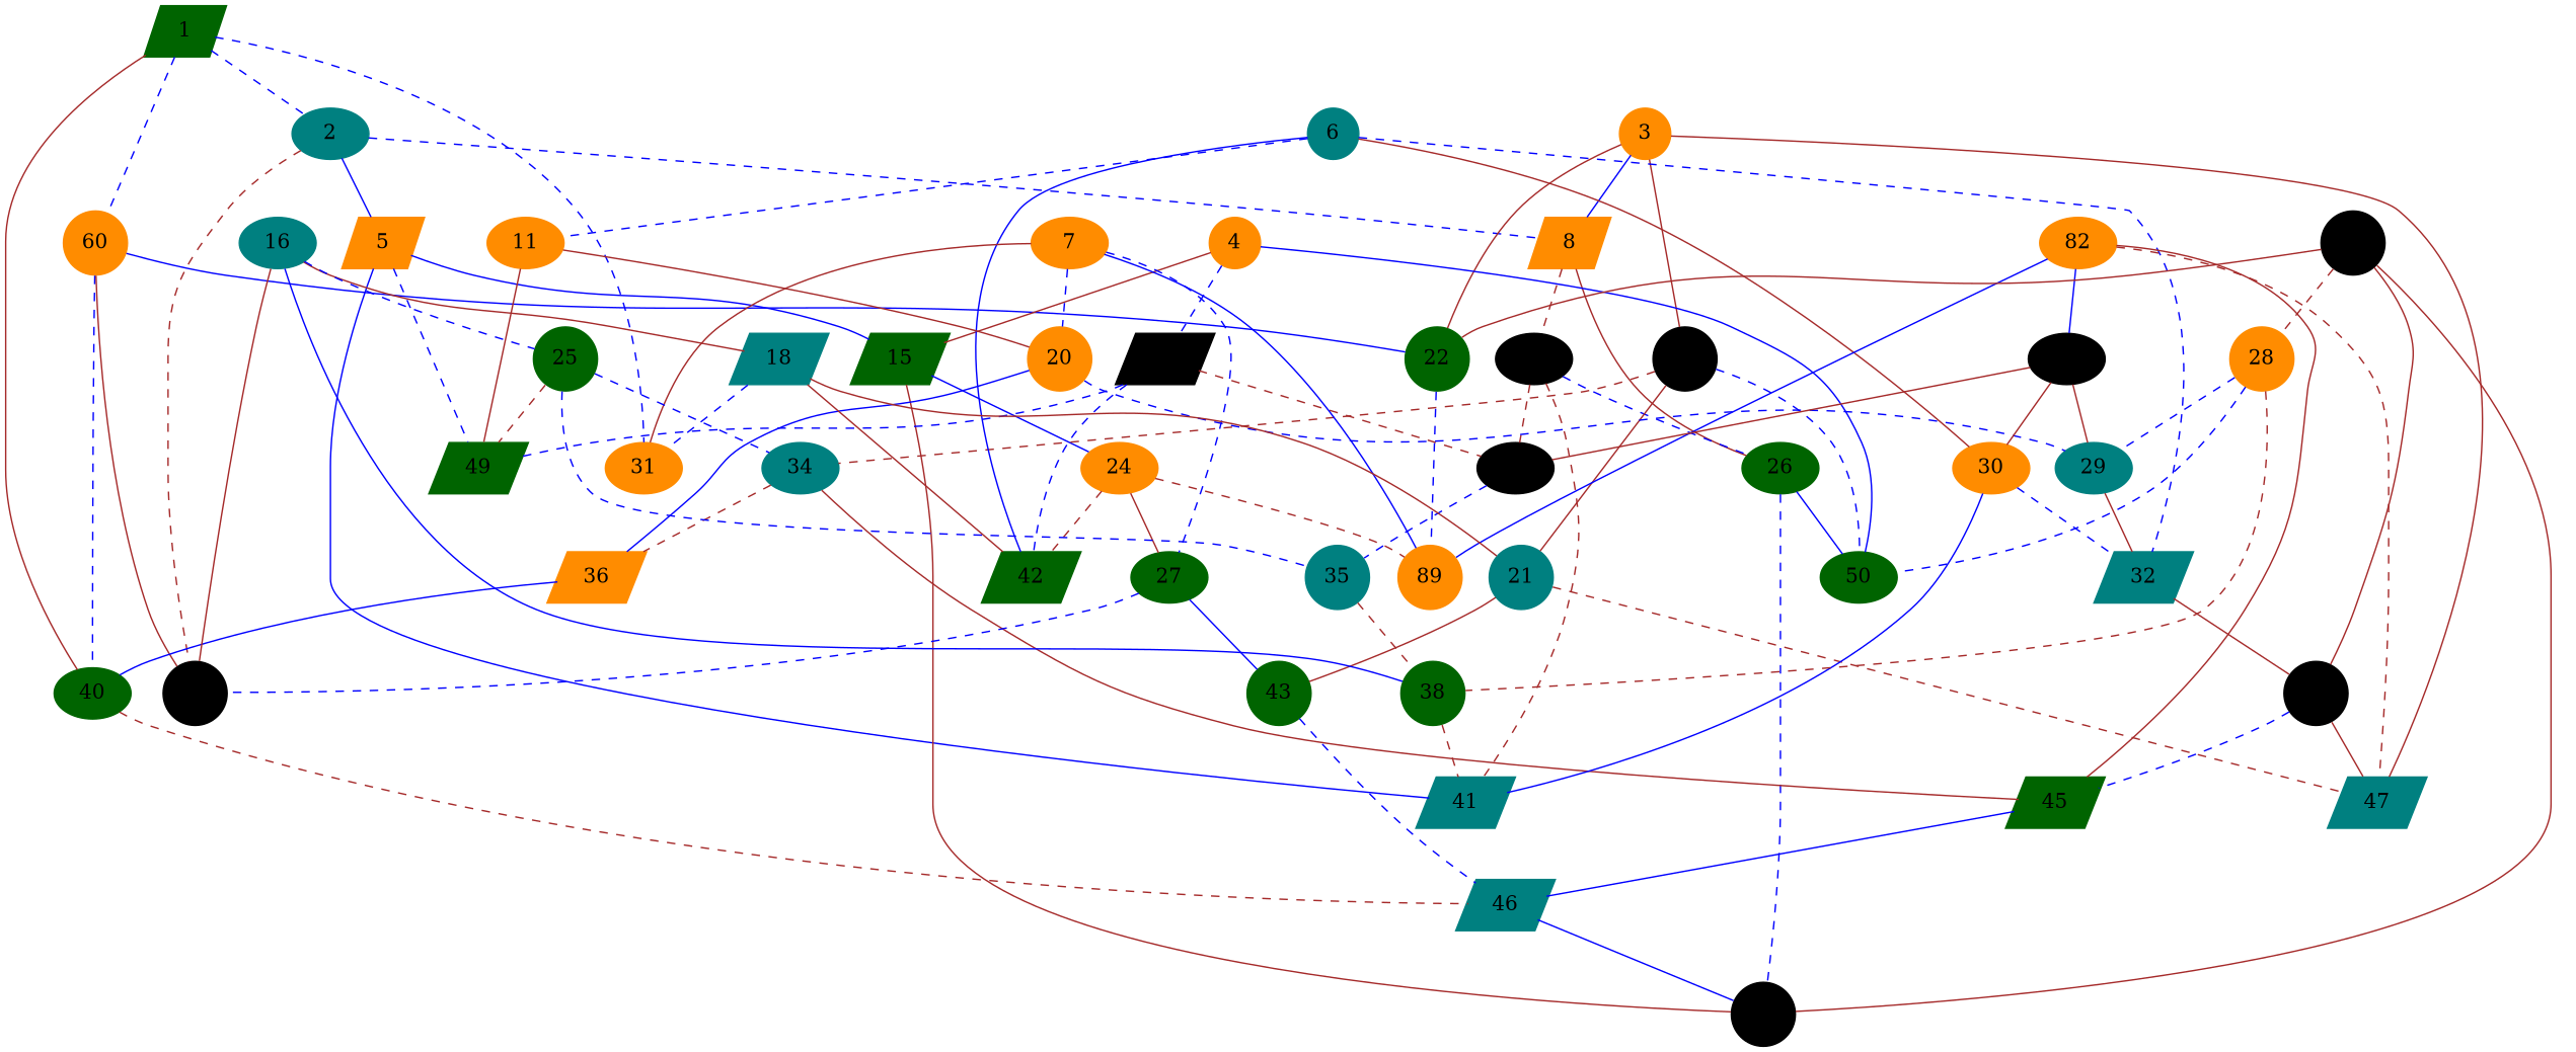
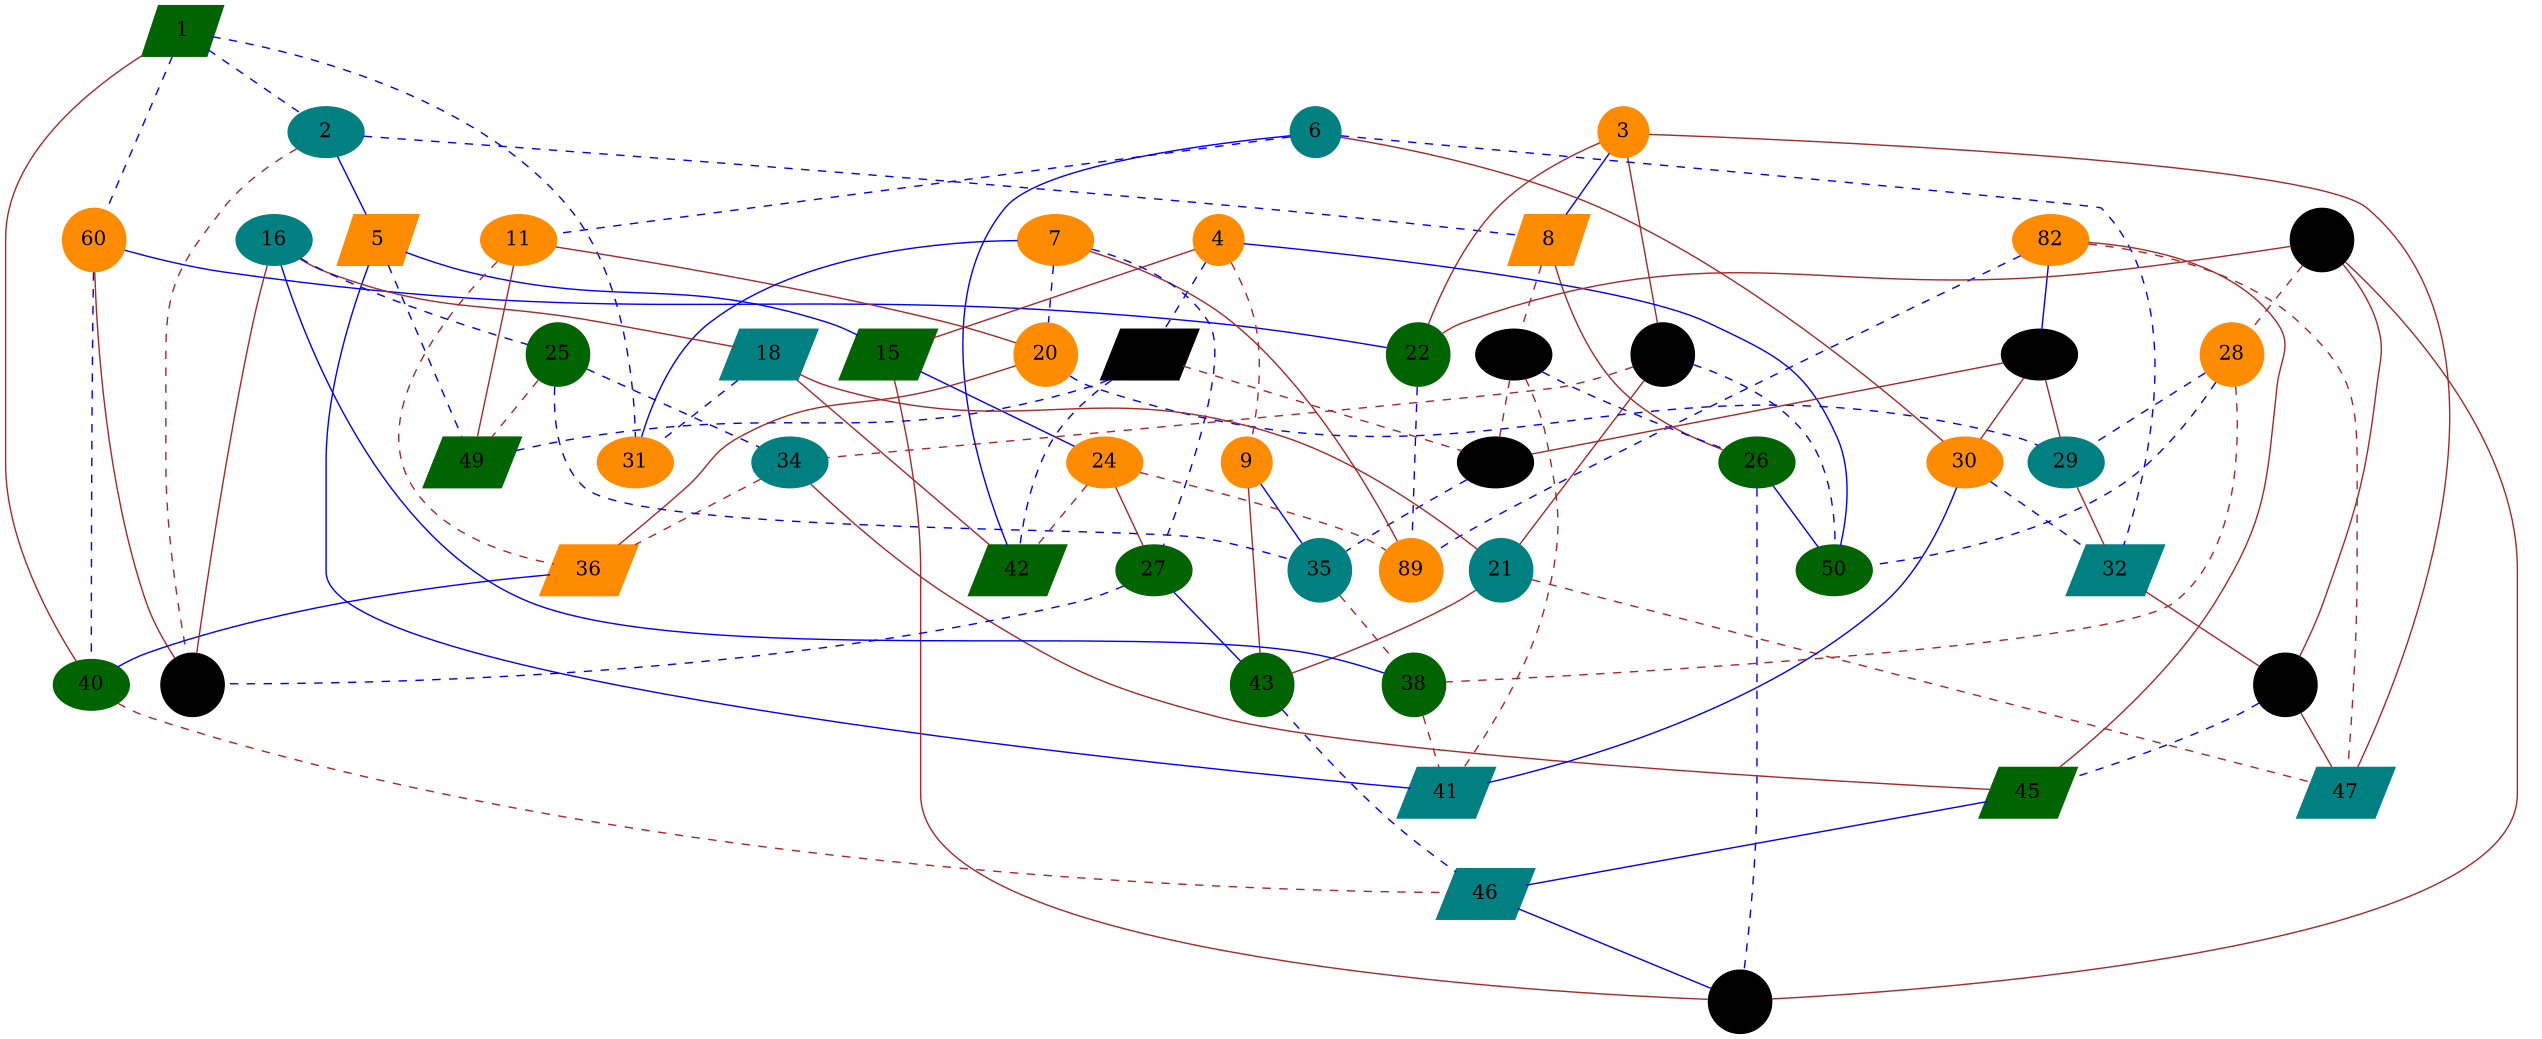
  graph {
    node [color=darkorange shape=circle style=filled]
    edge [color=brown style=solid]
    1 [color=darkgreen shape=parallelogram]
    2 [color=teal shape=ellipse]
    n3 [label=60]
    31 [shape=ellipse]
    40 [color=darkgreen shape=ellipse]
    5 [shape=parallelogram]
    8 [shape=parallelogram]
    37 [color=black]
    22 [color=darkgreen]
    46 [color=teal shape=parallelogram]
    15 [color=darkgreen shape=parallelogram]
    41 [color=teal shape=parallelogram]
    49 [color=darkgreen shape=parallelogram]
    17 [color=black shape=ellipse]
    26 [color=darkgreen shape=ellipse]
    3
    14 [color=black]
    47 [color=teal shape=parallelogram]
    50 [color=darkgreen shape=ellipse]
    21 [color=teal]
    34 [color=teal shape=ellipse]
    n22 [label=89]
    4
+   9
    19 [color=black shape=parallelogram]
    35 [color=teal]
    43 [color=darkgreen]
    48 [color=black]
    24 [shape=ellipse]
    42 [color=darkgreen shape=parallelogram]
    33 [color=black shape=ellipse]
    6 [color=teal]
    11 [shape=ellipse]
    30 [shape=ellipse]
    32 [color=teal shape=parallelogram]
    20
    36 [shape=parallelogram]
    44 [color=black]
    7 [shape=ellipse]
    27 [color=darkgreen shape=ellipse]
    29 [color=teal shape=ellipse]
    38 [color=darkgreen]
    n43 [label=82 shape=ellipse]
    23 [color=black shape=ellipse]
    45 [color=darkgreen shape=parallelogram]
    13 [color=black]
    28
    16 [color=teal shape=ellipse]
    18 [color=teal shape=parallelogram]
    25 [color=darkgreen]
    1 -- 2 [color=blue style=dashed]
    1 -- n3 [color=blue style=dashed]
    1 -- 31 [color=blue style=dashed]
    1 -- 40
    2 -- 5 [color=blue]
    2 -- 8 [color=blue style=dashed]
    2 -- 37 [style=dashed]
    n3 -- 40 [color=blue style=dashed]
    n3 -- 37
    n3 -- 22 [color=blue]
    40 -- 46 [style=dashed]
    5 -- 15 [color=blue]
    5 -- 41 [color=blue]
    5 -- 49 [color=blue style=dashed]
    8 -- 17 [style=dashed]
    8 -- 26
    22 -- n22 [color=blue style=dashed]
    46 -- 48 [color=blue]
    15 -- 48
    15 -- 24 [color=blue]
    17 -- 41 [style=dashed]
    17 -- 26 [color=blue style=dashed]
    17 -- 33 [style=dashed]
    26 -- 50 [color=blue]
    26 -- 48 [color=blue style=dashed]
    3 -- 8 [color=blue]
    3 -- 22
    3 -- 14
    3 -- 47
    14 -- 50 [color=blue style=dashed]
    14 -- 21
    14 -- 34 [style=dashed]
    21 -- 47 [style=dashed]
    21 -- 43
    34 -- 36 [style=dashed]
    34 -- 45
    4 -- 15
    4 -- 50 [color=blue]
+   4 -- 9 [style=dashed]
    4 -- 19 [color=blue style=dashed]
+   9 -- 35 [color=blue]
+   9 -- 43
    19 -- 49 [color=blue style=dashed]
    19 -- 42 [color=blue style=dashed]
    19 -- 33 [style=dashed]
    35 -- 38 [style=dashed]
    43 -- 46 [color=blue style=dashed]
    24 -- n22 [style=dashed]
    24 -- 42 [style=dashed]
    24 -- 27
    33 -- 35 [color=blue style=dashed]
    6 -- 42 [color=blue]
    6 -- 11 [color=blue style=dashed]
    6 -- 30
    6 -- 32 [color=blue style=dashed]
    11 -- 49
    11 -- 20
+   11 -- 36 [style=dashed]
    30 -- 41 [color=blue]
    30 -- 32 [color=blue style=dashed]
    32 -- 44
-   20 -- 36 [color=blue]
+   20 -- 36
    20 -- 29 [color=blue style=dashed]
    36 -- 40 [color=blue]
    44 -- 47
    44 -- 45 [color=blue style=dashed]
-   7 -- 31
-   7 -- n22 [color=blue]
+   7 -- 31 [color=blue]
+   7 -- n22
    7 -- 20 [color=blue style=dashed]
    7 -- 27 [color=blue style=dashed]
    27 -- 37 [color=blue style=dashed]
    27 -- 43 [color=blue]
    29 -- 32
    38 -- 41 [style=dashed]
    n43 -- 47 [style=dashed]
-   n43 -- n22 [color=blue]
+   n43 -- n22 [color=blue style=dashed]
    n43 -- 23 [color=blue]
    n43 -- 45
    23 -- 33
    23 -- 30
    23 -- 29
    45 -- 46 [color=blue]
    13 -- 22
    13 -- 48
    13 -- 44
    13 -- 28 [style=dashed]
    28 -- 50 [color=blue style=dashed]
    28 -- 29 [color=blue style=dashed]
    28 -- 38 [style=dashed]
    16 -- 37
    16 -- 38 [color=blue]
    16 -- 18
    16 -- 25 [color=blue style=dashed]
    18 -- 31 [color=blue style=dashed]
    18 -- 21
    18 -- 42
    25 -- 49 [style=dashed]
    25 -- 34 [color=blue style=dashed]
    25 -- 35 [color=blue style=dashed]
  }
